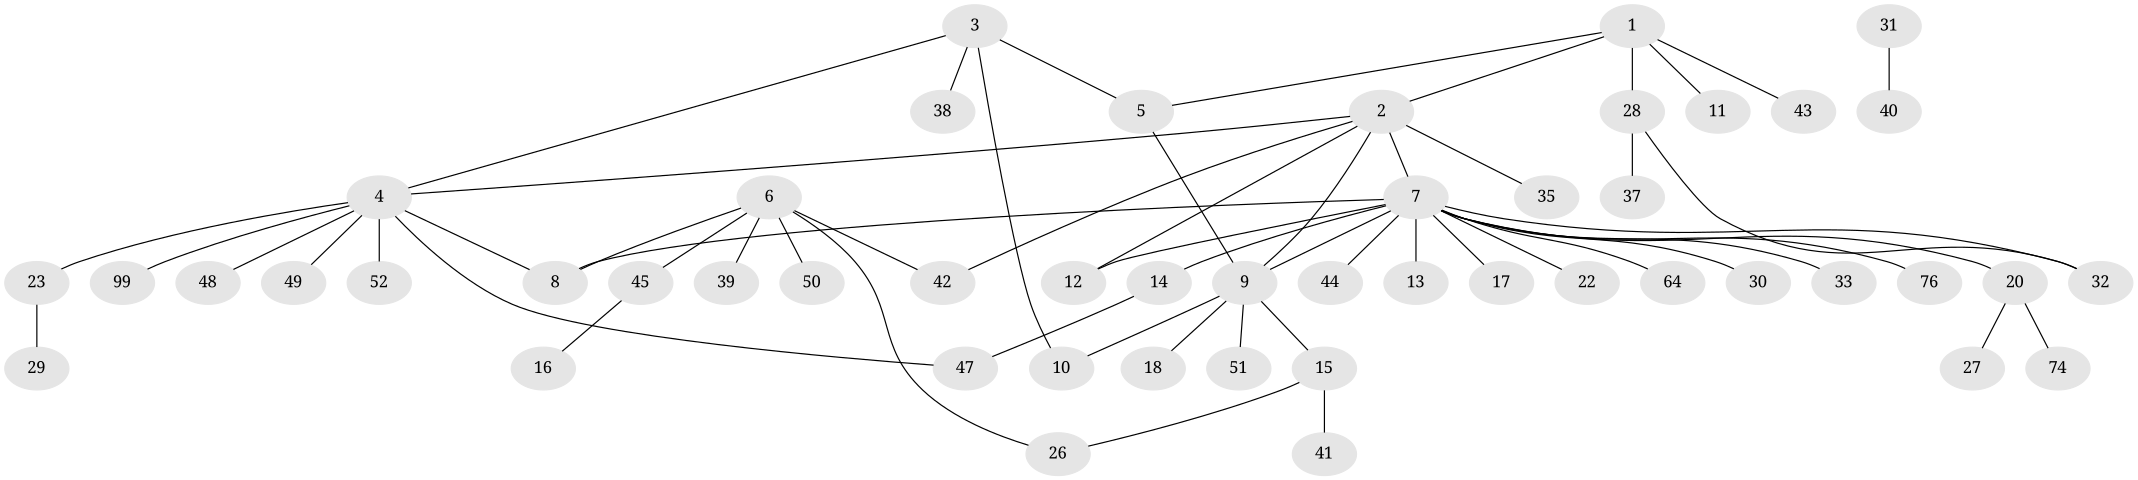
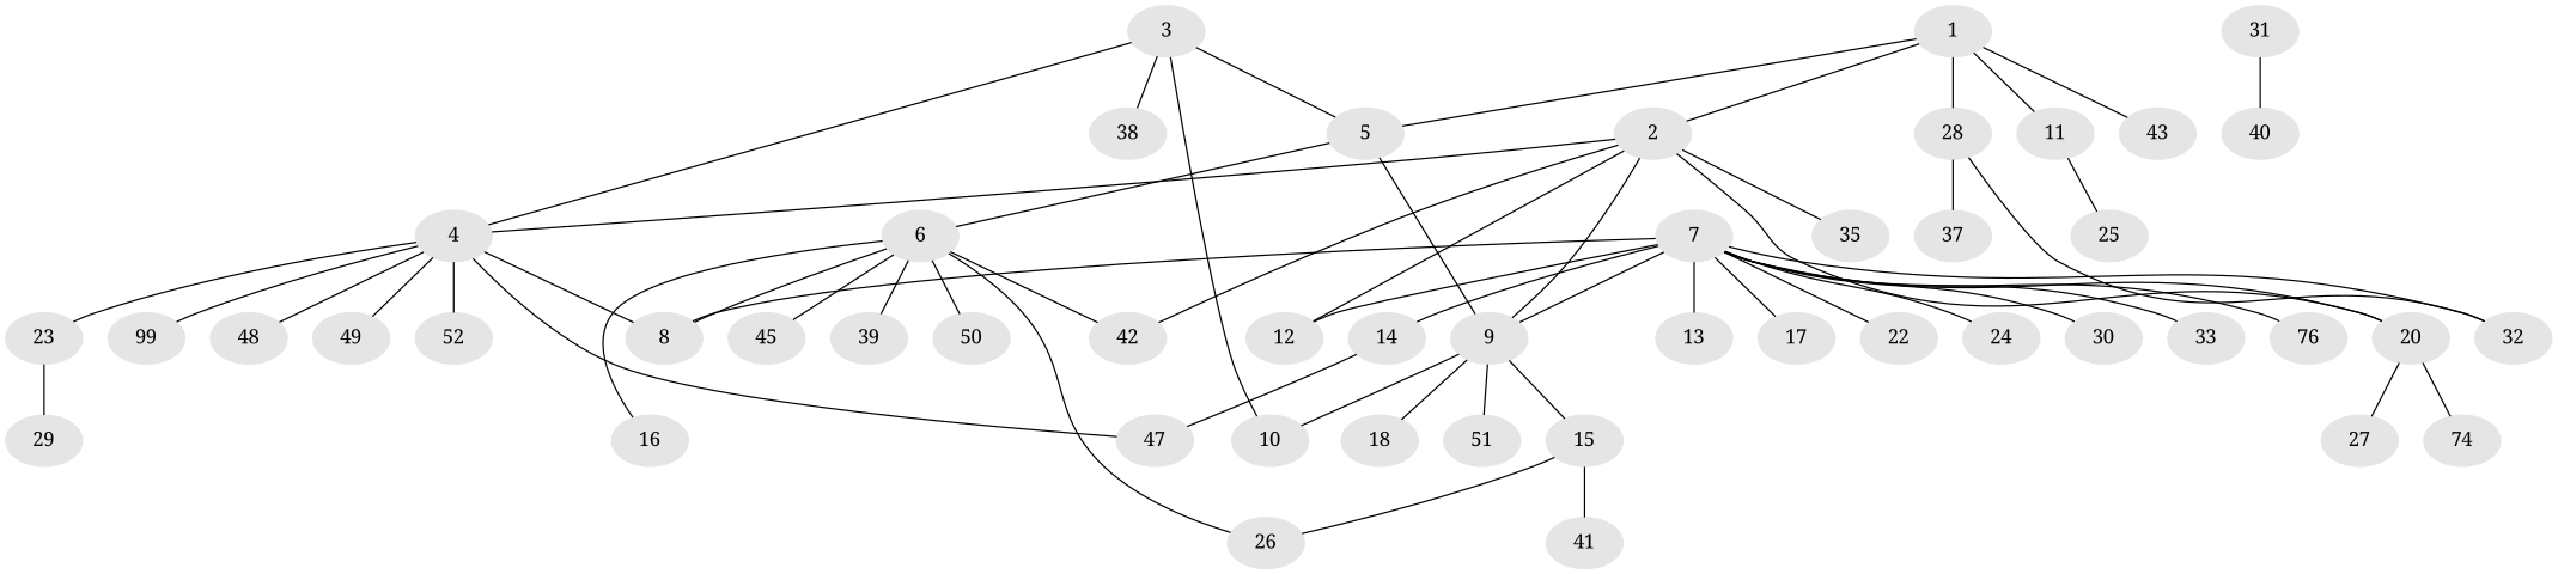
  graph {
    fontname="Noto Serif"
    node [color=gray90 fontname="Noto Serif" style=filled]
    edge [fontname="Noto Serif"]
    1
    2
    5
    11
    28
    43
    4
    7
    9
    12
    35
    42
    6
+   25
    32
    37
    8
    n18 [label=99]
    23
    47
    48
    49
    52
    13
    14
    17
    20
    22
-   24 [label=64]
+   24
    30
    33
    n32 [label=76]
-   44
    10
    15
    18
    51
    3
    38
    29
    16
    26
    39
    45
    50
    27
    n47 [label=74]
    41
    31
    40
    1 -- 2
    1 -- 5
    1 -- 11
    1 -- 28
    1 -- 43
    2 -- 4
-   2 -- 7
+   2 -- 20
    2 -- 9
    2 -- 12
    2 -- 35
    2 -- 42
    5 -- 9
+   5 -- 6
+   11 -- 25
    28 -- 32
    28 -- 37
    4 -- 8
    4 -- n18
    4 -- 23
    4 -- 47
    4 -- 48
    4 -- 49
    4 -- 52
    7 -- 9
    7 -- 12
    7 -- 32
    7 -- 8
    7 -- 13
    7 -- 14
    7 -- 17
    7 -- 20
    7 -- 22
    7 -- 24
    7 -- 30
    7 -- 33
    7 -- n32
-   7 -- 44
    9 -- 10
    9 -- 15
    9 -- 18
    9 -- 51
    6 -- 42
    6 -- 8
-   45 -- 16
+   6 -- 16
    6 -- 26
    6 -- 39
    6 -- 45
    6 -- 50
    23 -- 29
    14 -- 47
    20 -- 27
    20 -- n47
    15 -- 26
    15 -- 41
    3 -- 5
    3 -- 4
    3 -- 10
    3 -- 38
    31 -- 40
  }
